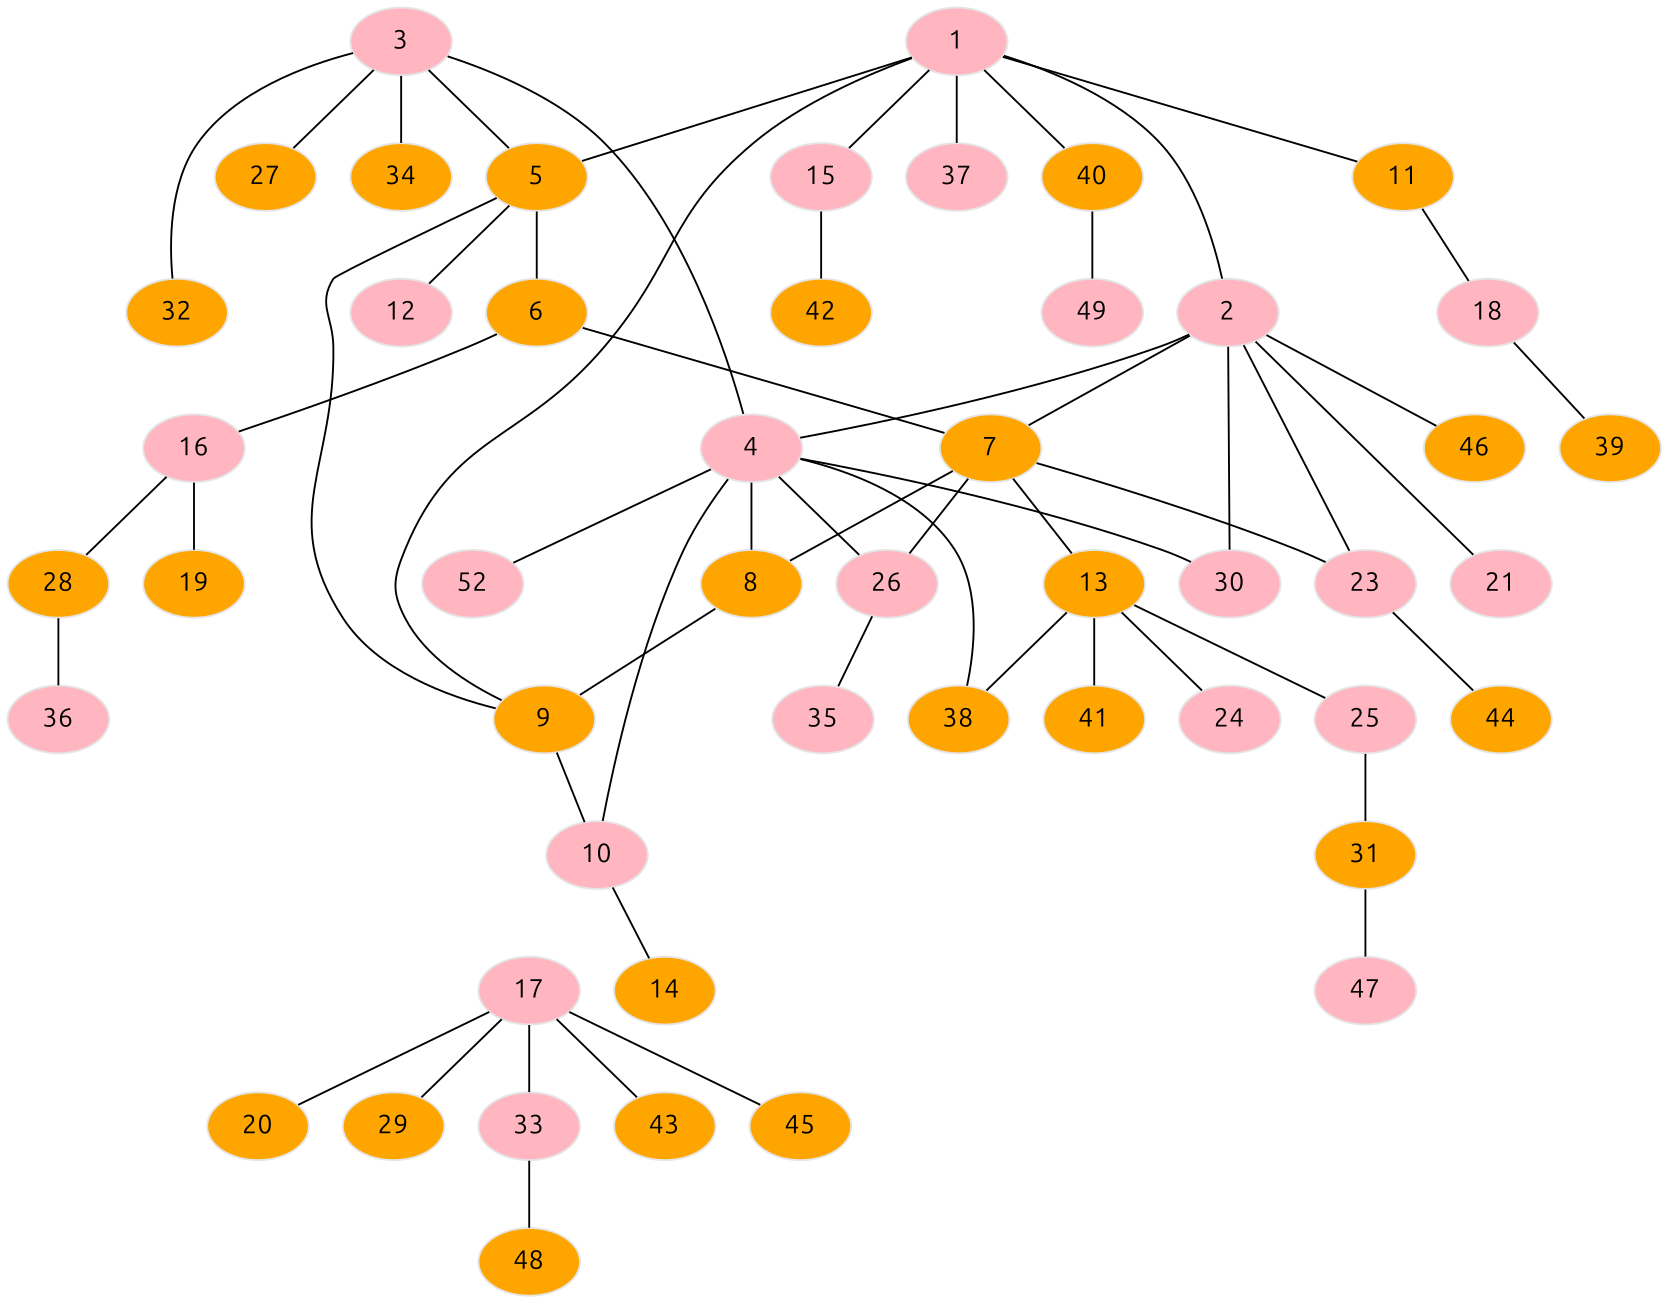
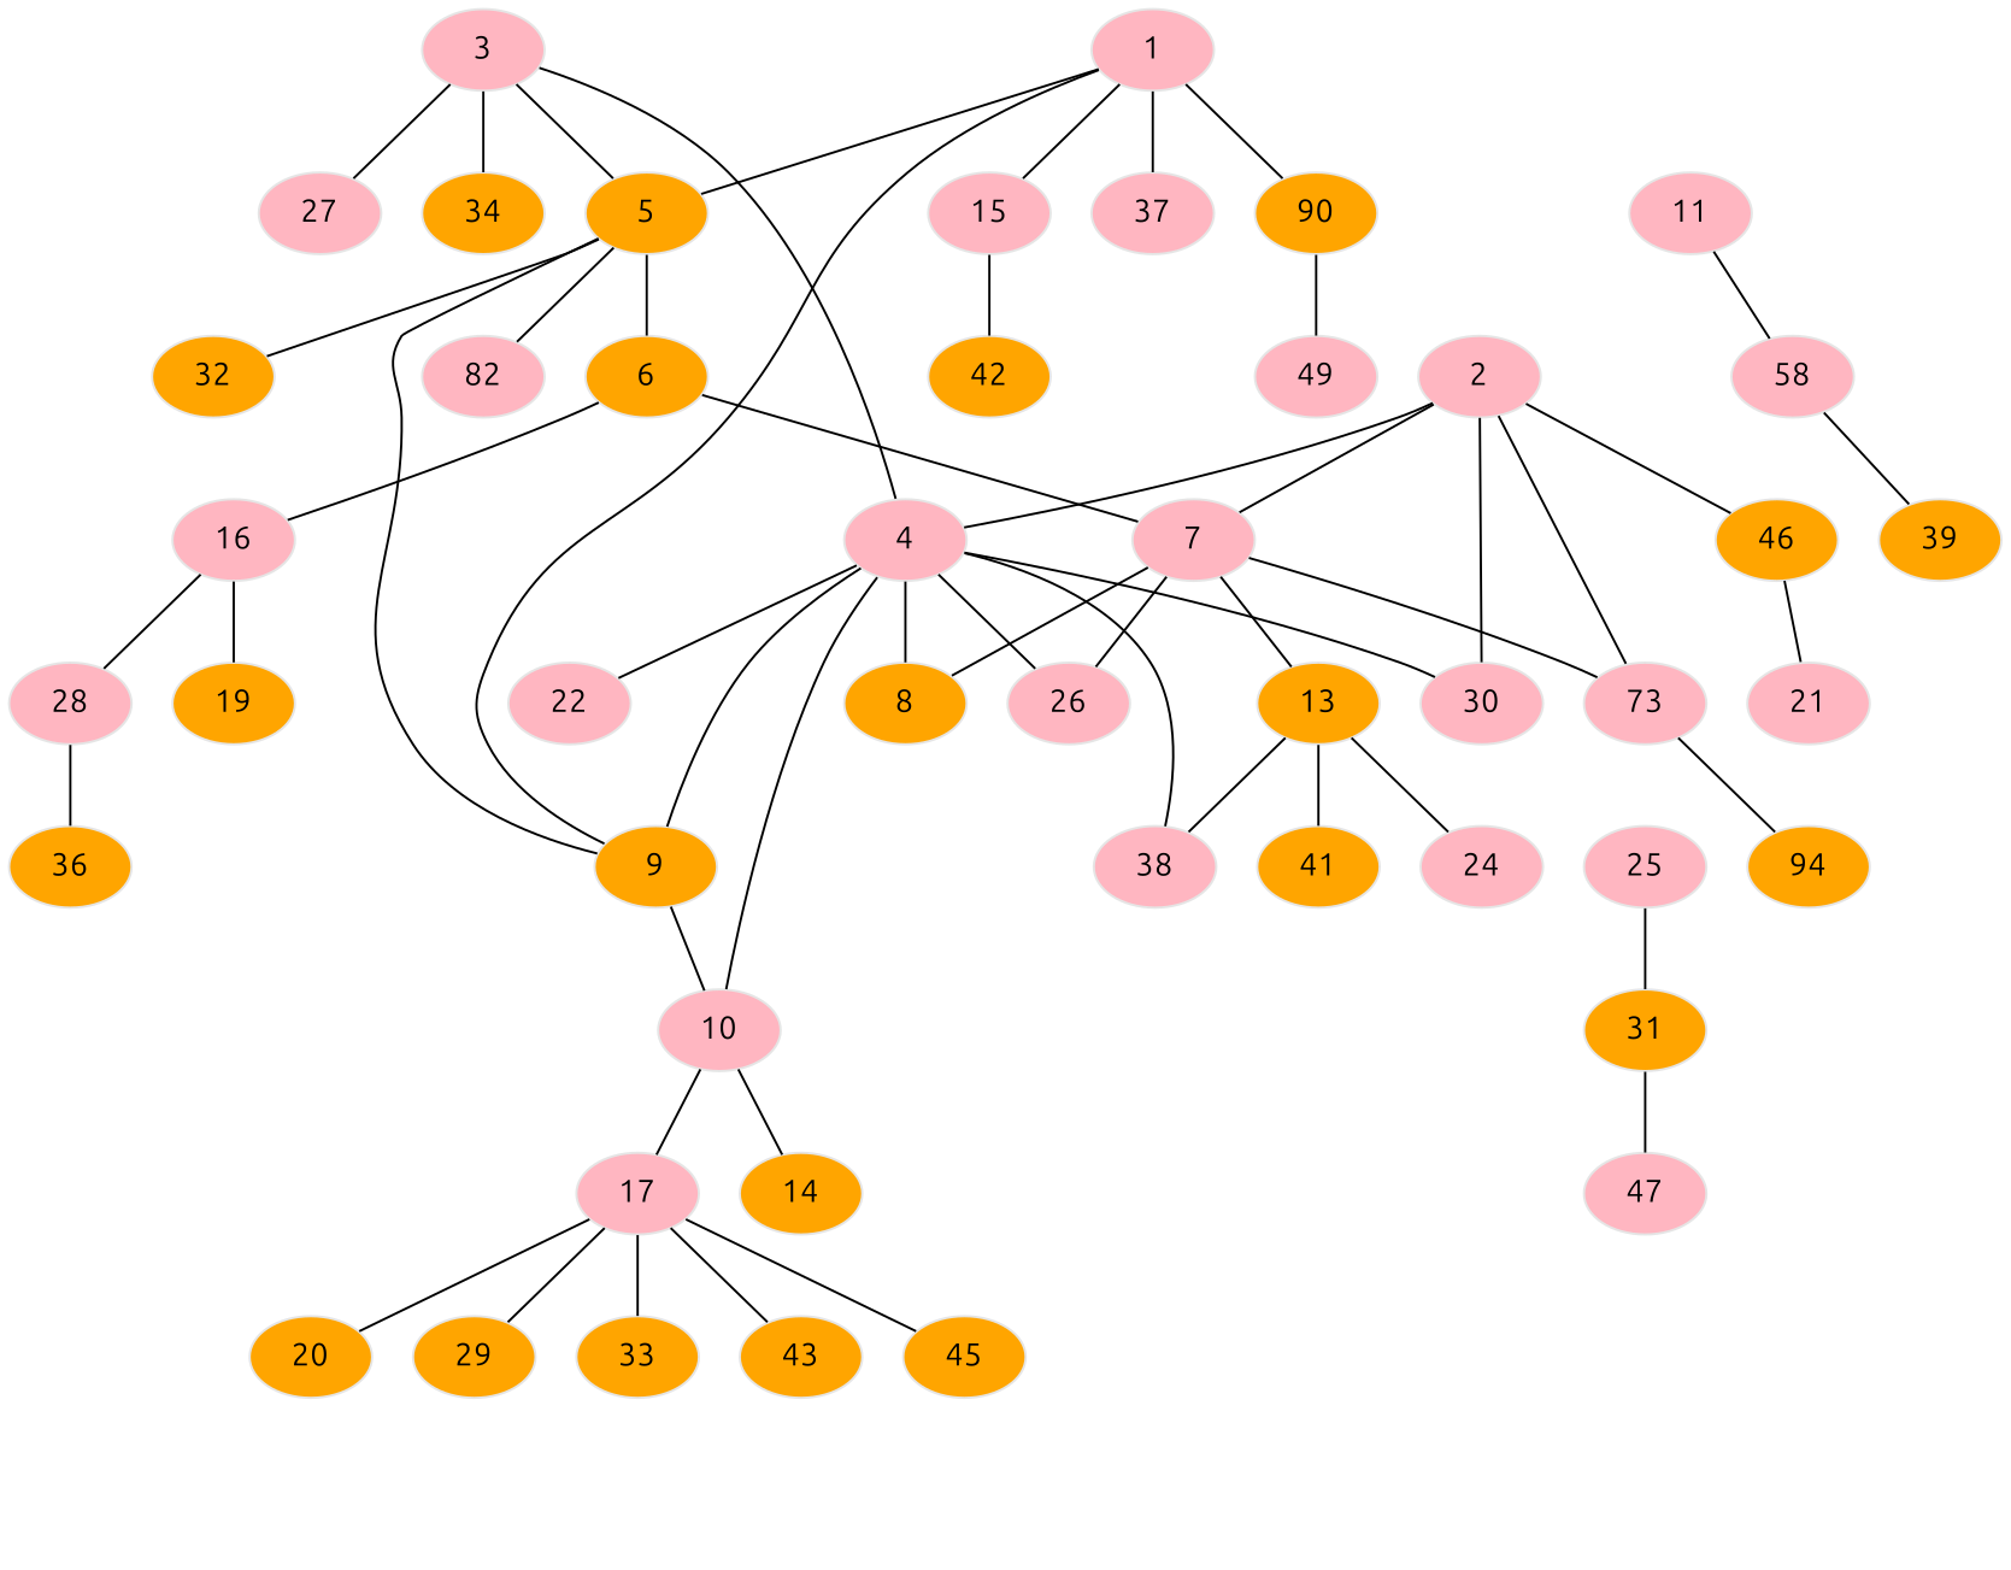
  graph {
    fontname=Ubuntu
    node [color=gray90 fillcolor=lightpink fontname=Ubuntu style=filled]
    edge [fontname=Ubuntu]
    1
    2
    5 [fillcolor=orange]
    9 [fillcolor=orange]
-   11 [fillcolor=orange]
+   11
    15
    37
-   40 [fillcolor=orange]
+   40 [fillcolor=orange label=90]
    4
-   7 [fillcolor=orange]
+   7
    21
-   23
+   23 [label=73]
    30
    46 [fillcolor=orange]
    6 [fillcolor=orange]
-   12
+   12 [label=82]
    10
-   18
+   18 [label=58]
    42 [fillcolor=orange]
    49
    8 [fillcolor=orange]
-   22 [label=52]
+   22
    26
-   38 [fillcolor=orange]
+   38
    13 [fillcolor=orange]
-   44 [fillcolor=orange]
+   44 [fillcolor=orange label=94]
    3
-   27 [fillcolor=orange]
+   27
    32 [fillcolor=orange]
    34 [fillcolor=orange]
    14 [fillcolor=orange]
    17
    24
    25
    41 [fillcolor=orange]
-   35
    16
    19 [fillcolor=orange]
-   28 [fillcolor=orange]
+   28
    20 [fillcolor=orange]
    29 [fillcolor=orange]
-   33
+   33 [fillcolor=orange]
    43 [fillcolor=orange]
    45 [fillcolor=orange]
    39 [fillcolor=orange]
    31 [fillcolor=orange]
-   36
-   48 [fillcolor=orange]
+   36 [fillcolor=orange]
    47
-   1 -- 2
    1 -- 5
    1 -- 9
-   1 -- 11
    1 -- 15
    1 -- 37
    1 -- 40
    2 -- 4
    2 -- 7
-   2 -- 21
+   46 -- 21
    2 -- 23
    2 -- 30
    2 -- 46
    5 -- 9
    5 -- 6
    5 -- 12
    9 -- 10
    11 -- 18
    15 -- 42
    40 -- 49
    4 -- 30
    4 -- 10
    4 -- 8
    4 -- 22
    4 -- 26
    4 -- 38
    7 -- 23
    7 -- 8
    7 -- 26
    7 -- 13
    23 -- 44
    6 -- 7
    6 -- 16
    10 -- 14
+   10 -- 17
    18 -- 39
-   8 -- 9
-   26 -- 35
+   4 -- 9
    13 -- 38
    13 -- 24
-   13 -- 25
    13 -- 41
    3 -- 5
    3 -- 4
    3 -- 27
-   3 -- 32
+   5 -- 32
    3 -- 34
    17 -- 20
    17 -- 29
    17 -- 33
    17 -- 43
    17 -- 45
    25 -- 31
    16 -- 19
    16 -- 28
    28 -- 36
-   33 -- 48
    31 -- 47
  }
